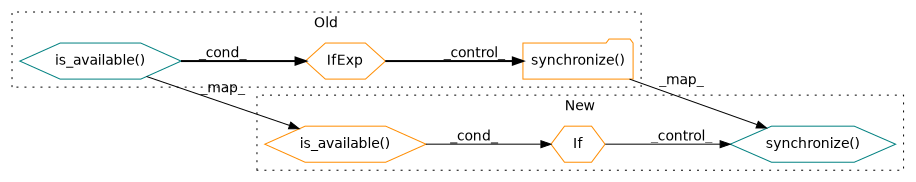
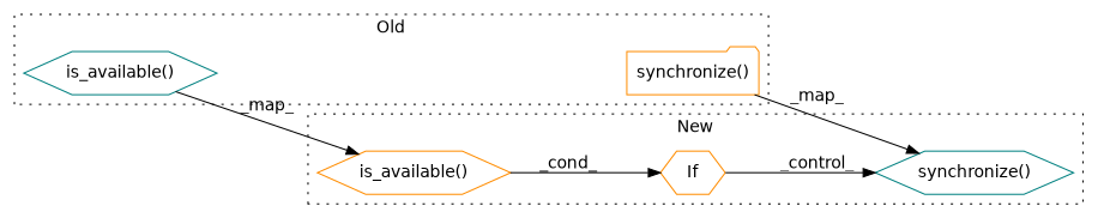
  digraph {
    rankdir=LR
    fontname="DejaVu Sans"
    node [a=75 l=24 shape=hexagon color=darkorange fontname="DejaVu Sans"]
    edge [style=solid fontname="DejaVu Sans"]
    n1 [label="synchronize()" s=2363 color=teal]
    n2 [a=96 l=3 label=If s=2325]
    n3 [l=25 label="is_available()" s=2328]
    n4 [label="synchronize()" s=2353 shape=folder]
-   n5 [a=51 l="4,6" label=IfExp s="2377,2406"]
    n6 [l=25 label="is_available()" s=2381 color=teal]
    subgraph cluster_1 {
      label=New
      style=dotted
      n1
      n2
      n3
    }
    subgraph cluster_2 {
      label=Old
      style=dotted
      n4
-     n5
      n6
    }
    n2 -> n1 [label=_control_]
    n3 -> n2 [label=_cond_]
    n4 -> n1 [label=_map_]
-   n5 -> n4 [label=_control_ style=bold]
    n6 -> n3 [label=_map_]
-   n6 -> n5 [label=_cond_ style=bold]
  }
